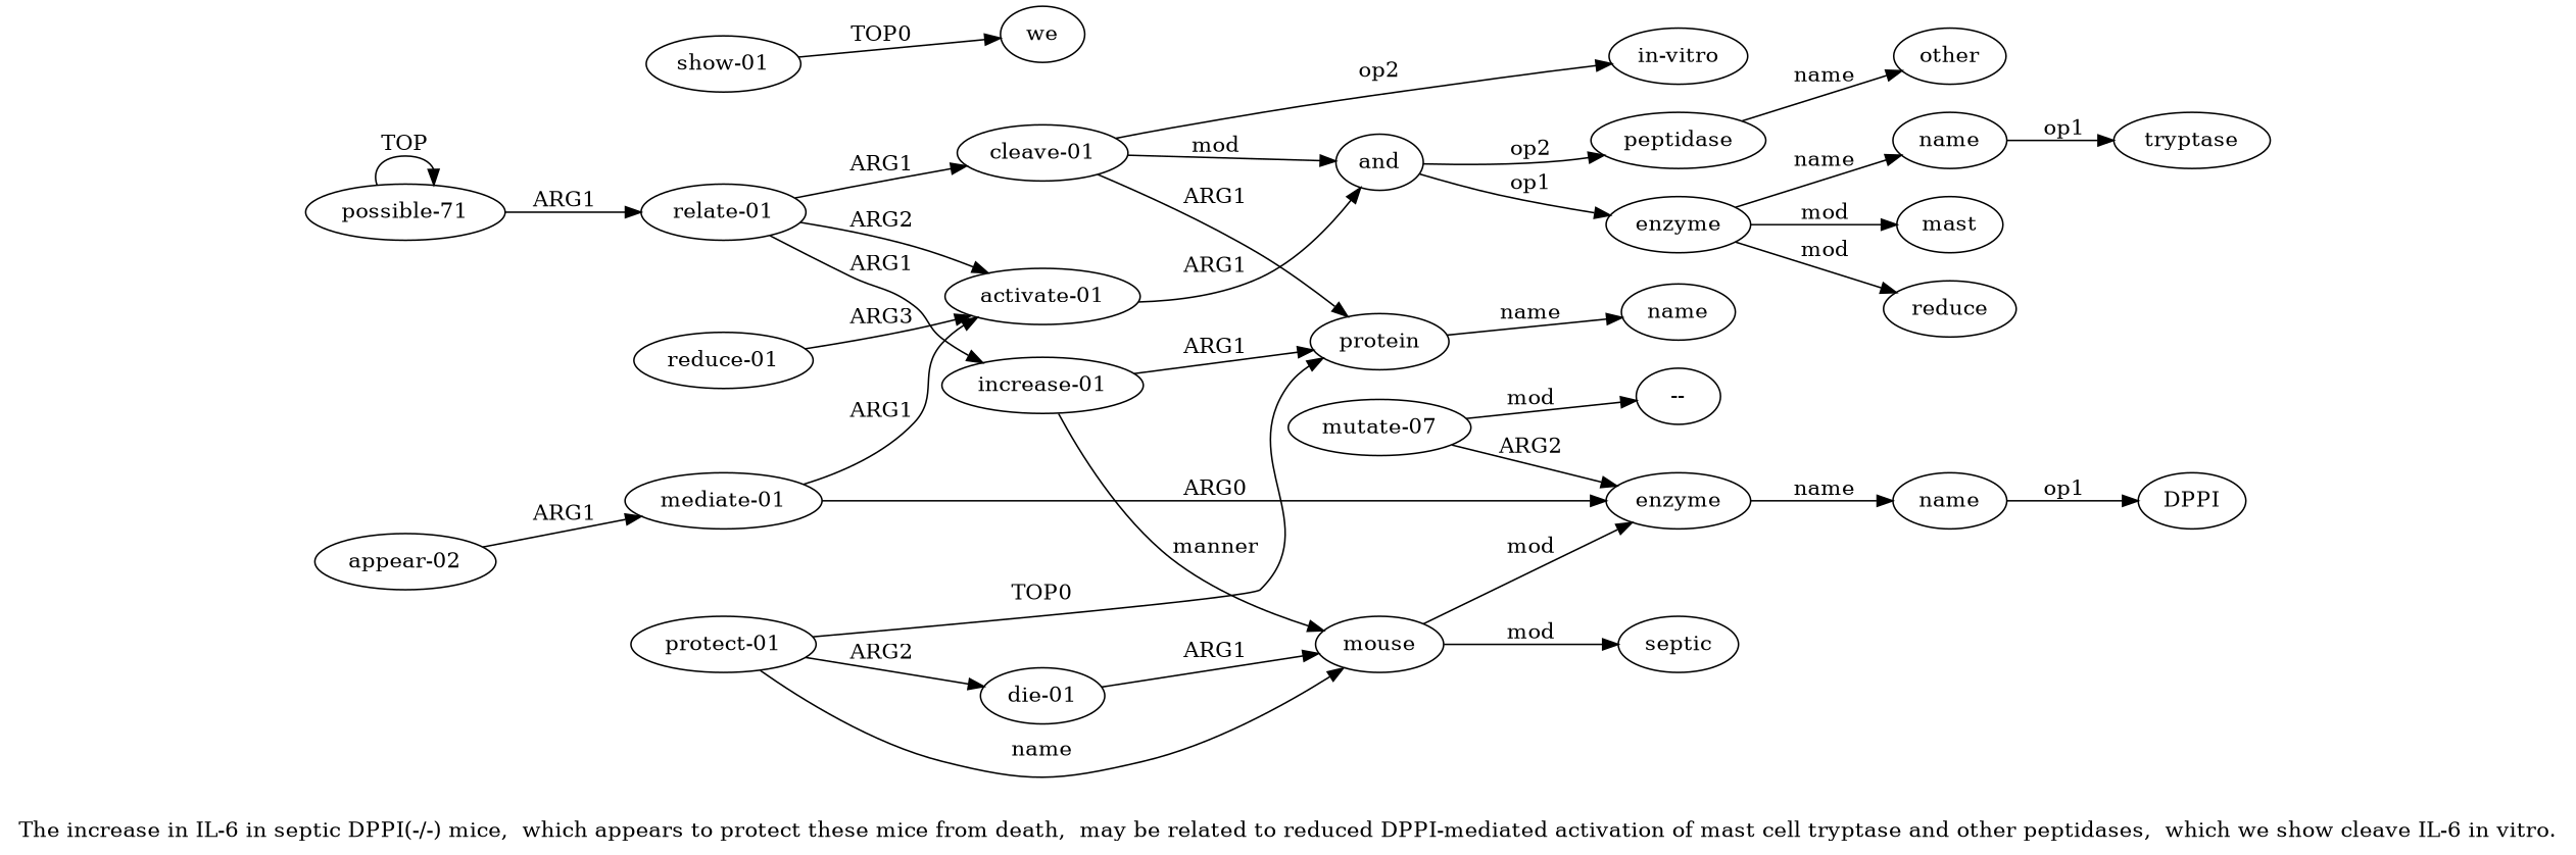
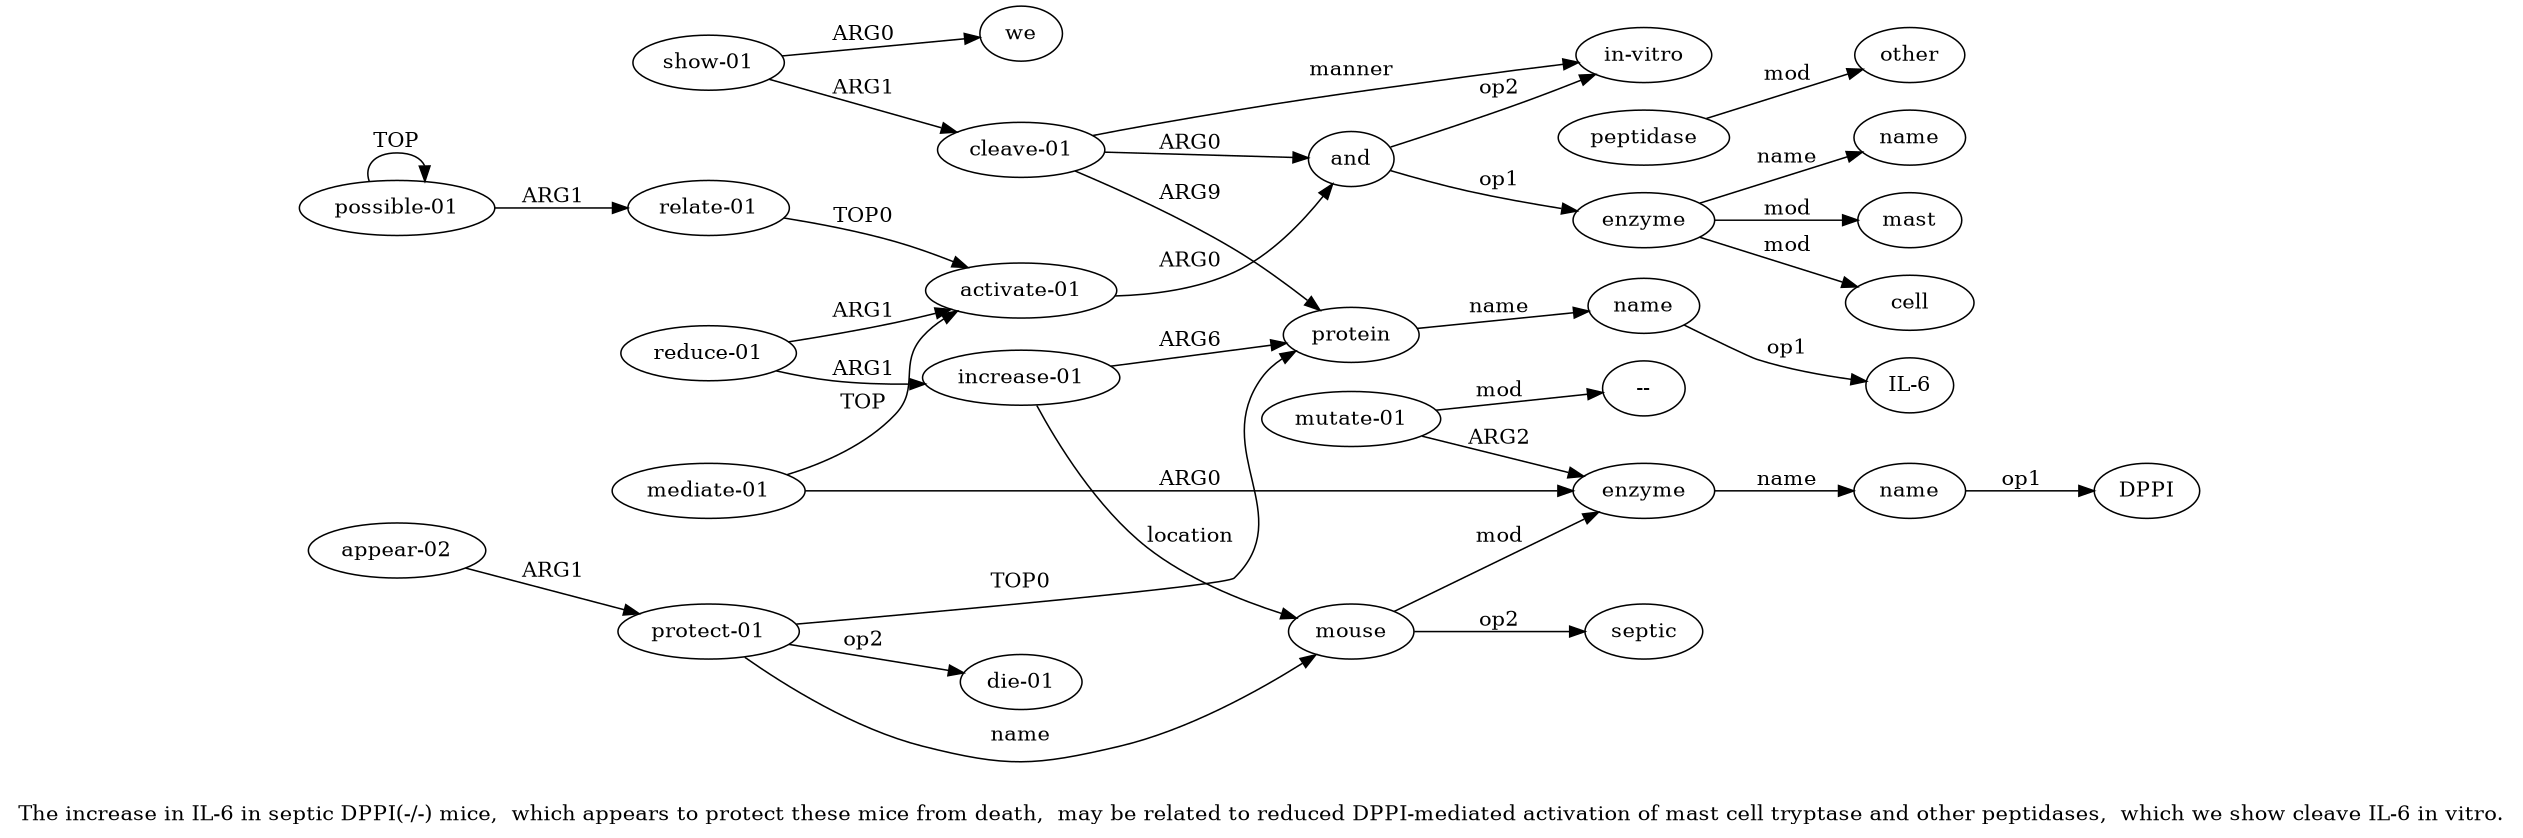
  digraph {
    label="The increase in IL-6 in septic DPPI(-/-) mice,  which appears to protect these mice from death,  may be related to reduced DPPI-mediated activation of mast cell tryptase and other peptidases,  which we show cleave IL-6 in vitro."
    rankdir=LR
    node [color=black gold_ind=-1 gold_label=name test_ind=-1 test_label=name]
    edge [color=black gold_label=ARG1 test_label=ARG1]
    n1 [gold_ind=20 gold_label=other label=other test_ind=20 test_label=other]
    n2 [gold_ind=21 gold_label="cleave-01" label="cleave-01" test_ind=21 test_label="cleave-01"]
    n3 [gold_ind=22 gold_label="in-vitro" label="in-vitro" test_ind=22 test_label="in-vitro"]
    n4 [gold_ind=14 gold_label=and label=and test_ind=14 test_label=and]
    n5 [gold_ind=3 gold_label=protein label=protein test_ind=3 test_label=protein]
    n6 [gold_ind=15 gold_label=enzyme label=enzyme test_ind=15 test_label=enzyme]
    n7 [gold_ind=19 gold_label=peptidase label=peptidase test_ind=19 test_label=peptidase]
    n8 [gold_ind=4 label=name test_ind=4]
-   n9 [gold_ind=17 gold_label=cell label=reduce test_ind=17 test_label=cell]
+   n9 [gold_ind=17 gold_label=cell label=cell test_ind=17 test_label=cell]
    n10 [gold_ind=16 label=name test_ind=16]
    n11 [gold_ind=18 gold_label=mast label=mast test_ind=18 test_label=mast]
+   n12 [gold_label="IL-6" label="IL-6" test_label="IL-6"]
    n13 [gold_ind=23 gold_label="show-01" label="show-01" test_ind=23 test_label="show-01"]
    n14 [gold_ind=24 gold_label=we label=we test_ind=24 test_label=we]
    n15 [gold_ind=25 gold_label="mediate-01" label="mediate-01" test_ind=25 test_label="mediate-01"]
    n16 [gold_ind=10 gold_label=enzyme label=enzyme test_ind=10 test_label=enzyme]
    n17 [gold_ind=13 gold_label="activate-01" label="activate-01" test_ind=13 test_label="activate-01"]
    n18 [gold_ind=11 label=name test_ind=11]
    n19 [gold_label=DPPI label=DPPI test_label=DPPI]
    n20 [gold_ind=26 gold_label="reduce-01" label="reduce-01" test_ind=26 test_label="reduce-01"]
-   n21 [gold_label=tryptase label=tryptase test_label=tryptase]
-   n22 [gold_ind=12 gold_label="mutate-01" label="mutate-07" test_ind=12 test_label="mutate-01"]
+   n22 [gold_ind=12 gold_label="mutate-01" label="mutate-01" test_ind=12 test_label="mutate-01"]
    n23 [gold_label="--" label="--" test_label="--"]
    n24 [gold_ind=1 gold_label="relate-01" label="relate-01" test_ind=1 test_label="relate-01"]
    n25 [gold_ind=2 gold_label="increase-01" label="increase-01" test_ind=2 test_label="increase-01"]
    n26 [gold_ind=8 gold_label=mouse label=mouse test_ind=8 test_label=mouse]
    n27 [gold_ind=9 gold_label=septic label=septic test_ind=9 test_label=septic]
-   n28 [gold_ind=0 gold_label="possible-01" label="possible-71" test_ind=0 test_label="possible-01"]
+   n28 [gold_ind=0 gold_label="possible-01" label="possible-01" test_ind=0 test_label="possible-01"]
    n29 [gold_ind=5 gold_label="protect-01" label="protect-01" test_ind=5 test_label="protect-01"]
    n30 [gold_ind=6 gold_label="die-01" label="die-01" test_ind=6 test_label="die-01"]
    n31 [gold_ind=7 gold_label="appear-02" label="appear-02" test_ind=7 test_label="appear-02"]
-   n2 -> n3 [gold_label=manner label=op2 test_label=manner]
-   n2 -> n4 [gold_label=ARG0 label=mod test_label=ARG0]
-   n2 -> n5 [label=ARG1]
+   n2 -> n3 [gold_label=manner label=manner test_label=manner]
+   n2 -> n4 [gold_label=ARG0 label=ARG0 test_label=ARG0]
+   n2 -> n5 [label=ARG9]
    n4 -> n6 [gold_label=op1 label=op1 test_label=op1]
-   n4 -> n7 [gold_label=op2 label=op2 test_label=op2]
+   n4 -> n3 [gold_label=op2 label=op2 test_label=op2]
    n5 -> n8 [gold_label=name label=name test_label=name]
    n6 -> n9 [gold_label=mod label=mod test_label=mod]
    n6 -> n10 [gold_label=name label=name test_label=name]
    n6 -> n11 [gold_label=mod label=mod test_label=mod]
-   n7 -> n1 [gold_label=mod label=name test_label=mod]
-   n10 -> n21 [gold_label=op1 label=op1 test_label=op1]
-   n24 -> n2 [label=ARG1]
-   n13 -> n14 [gold_label=ARG0 label=TOP0 test_label=ARG0]
+   n7 -> n1 [gold_label=mod label=mod test_label=mod]
+   n8 -> n12 [gold_label=op1 label=op1 test_label=op1]
+   n13 -> n2 [label=ARG1]
+   n13 -> n14 [gold_label=ARG0 label=ARG0 test_label=ARG0]
    n15 -> n16 [gold_label=ARG0 label=ARG0 test_label=ARG0]
-   n15 -> n17 [label=ARG1]
+   n15 -> n17 [label=TOP]
    n16 -> n18 [gold_label=name label=name test_label=name]
-   n17 -> n4 [label=ARG1]
+   n17 -> n4 [label=ARG0]
    n18 -> n19 [gold_label=op1 label=op1 test_label=op1]
-   n20 -> n17 [label=ARG3]
+   n20 -> n17 [label=ARG1]
    n22 -> n16 [gold_label=ARG2 label=ARG2 test_label=ARG2]
    n22 -> n23 [gold_label=mod label=mod test_label=mod]
-   n24 -> n17 [gold_label=ARG2 label=ARG2 test_label=ARG2]
-   n24 -> n25 [label=ARG1]
-   n25 -> n5 [label=ARG1]
-   n25 -> n26 [gold_label=location label=manner test_label=location]
+   n24 -> n17 [gold_label=ARG2 label=TOP0 test_label=ARG2]
+   n20 -> n25 [label=ARG1]
+   n25 -> n5 [label=ARG6]
+   n25 -> n26 [gold_label=location label=location test_label=location]
    n26 -> n16 [gold_label=mod label=mod test_label=mod]
-   n26 -> n27 [gold_label=mod label=mod test_label=mod]
+   n26 -> n27 [gold_label=mod label=op2 test_label=mod]
    n28 -> n24 [label=ARG1]
    n28 -> n28 [gold_label=TOP label=TOP test_label=TOP]
    n29 -> n5 [gold_label=ARG0 label=TOP0 test_label=ARG0]
    n29 -> n26 [label=name]
-   n29 -> n30 [gold_label=ARG2 label=ARG2 test_label=ARG2]
-   n30 -> n26 [label=ARG1]
-   n31 -> n15 [label=ARG1]
+   n29 -> n30 [gold_label=ARG2 label=op2 test_label=ARG2]
+   n31 -> n29 [label=ARG1]
  }
